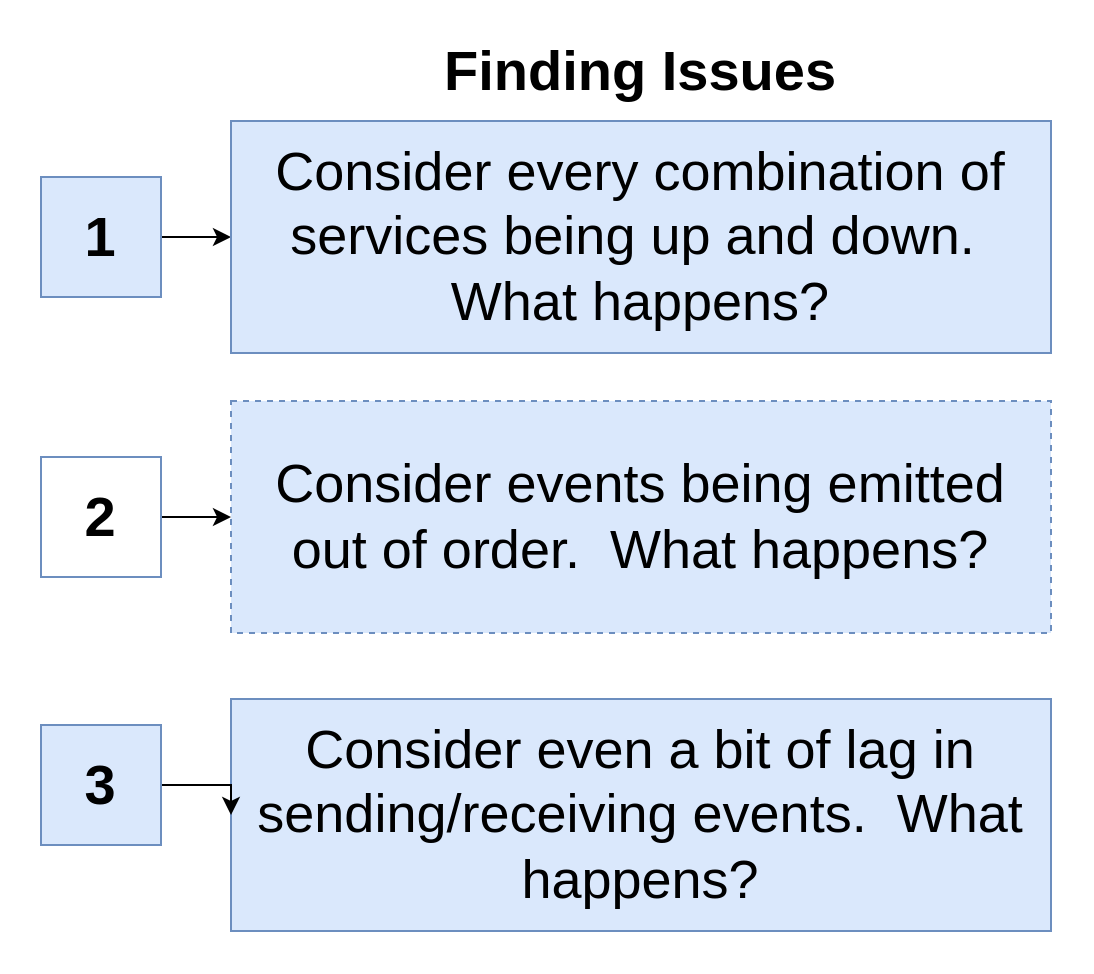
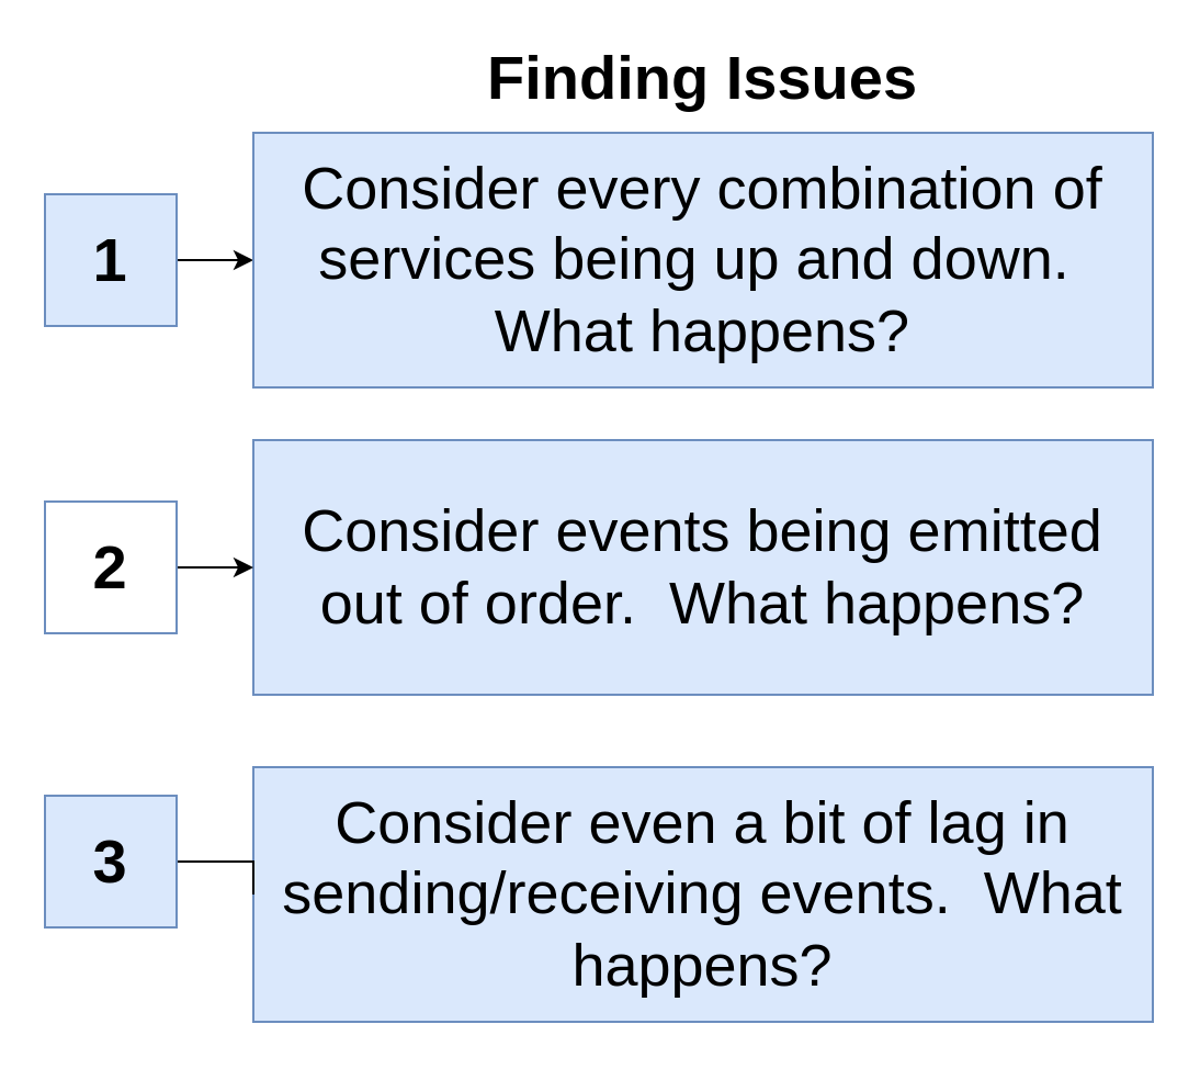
  <mxCell id="0" />
  <mxCell id="1" parent="0" />
  <mxCell id="2" value="Finding Issues" style="text;html=1;strokeColor=none;fillColor=none;align=center;verticalAlign=middle;whiteSpace=wrap;rounded=0;fontSize=28;fontStyle=1" parent="1" vertex="1"><mxGeometry x="180" y="20" width="280" height="30" as="geometry" /></mxCell>
- <mxCell id="3" value="Consider events being emitted out of order.&amp;nbsp; What happens?" style="rounded=0;whiteSpace=wrap;html=1;fontSize=27;align=center;fillColor=#dae8fc;strokeColor=#6c8ebf;dashed=1;" parent="1" vertex="1"><mxGeometry x="115" y="200" width="410" height="116" as="geometry" /></mxCell>
+ <mxCell id="3" value="Consider events being emitted out of order.&amp;nbsp; What happens?" style="rounded=0;whiteSpace=wrap;html=1;fontSize=27;align=center;fillColor=#dae8fc;strokeColor=#6c8ebf;" parent="1" vertex="1"><mxGeometry x="115" y="200" width="410" height="116" as="geometry" /></mxCell>
  <mxCell id="4" value="" style="edgeStyle=orthogonalEdgeStyle;rounded=0;orthogonalLoop=1;jettySize=auto;html=1;fontSize=27;" parent="1" source="5" target="8" edge="1"><mxGeometry relative="1" as="geometry" /></mxCell>
  <mxCell id="5" value="1" style="rounded=0;whiteSpace=wrap;html=1;fontSize=28;align=center;fillColor=#dae8fc;strokeColor=#6c8ebf;fontStyle=1" parent="1" vertex="1"><mxGeometry x="20" y="88" width="60" height="60" as="geometry" /></mxCell>
  <mxCell id="6" style="edgeStyle=orthogonalEdgeStyle;rounded=0;orthogonalLoop=1;jettySize=auto;html=1;exitX=1;exitY=0.5;exitDx=0;exitDy=0;entryX=0;entryY=0.5;entryDx=0;entryDy=0;fontSize=27;" parent="1" source="7" target="3" edge="1"><mxGeometry relative="1" as="geometry" /></mxCell>
  <mxCell id="7" value="2" style="rounded=0;whiteSpace=wrap;html=1;fontSize=28;align=center;fillColor=#ffffff;strokeColor=#6c8ebf;fontStyle=1;" parent="1" vertex="1"><mxGeometry x="20" y="228" width="60" height="60" as="geometry" /></mxCell>
  <mxCell id="8" value="Consider every combination of services being up and down.&amp;nbsp; What happens?" style="rounded=0;whiteSpace=wrap;html=1;fontSize=27;align=center;fillColor=#dae8fc;strokeColor=#6c8ebf;" parent="1" vertex="1"><mxGeometry x="115" y="60" width="410" height="116" as="geometry" /></mxCell>
  <mxCell id="9" value="Consider even a bit of lag in sending/receiving events.&amp;nbsp; What happens?" style="rounded=0;whiteSpace=wrap;html=1;fontSize=27;align=center;fillColor=#dae8fc;strokeColor=#6c8ebf;" parent="1" vertex="1"><mxGeometry x="115" y="349" width="410" height="116" as="geometry" /></mxCell>
- <mxCell id="10" style="edgeStyle=orthogonalEdgeStyle;rounded=0;orthogonalLoop=1;jettySize=auto;html=1;exitX=1;exitY=0.5;exitDx=0;exitDy=0;entryX=0;entryY=0.5;entryDx=0;entryDy=0;fontSize=27;" parent="1" source="11" target="9" edge="1"><mxGeometry relative="1" as="geometry" /></mxCell>
+ <mxCell id="10" style="edgeStyle=orthogonalEdgeStyle;rounded=0;orthogonalLoop=1;jettySize=auto;html=1;exitX=1;exitY=0.5;exitDx=0;exitDy=0;entryX=0;entryY=0.5;entryDx=0;entryDy=0;fontSize=27;endArrow=none;" parent="1" source="11" target="9" edge="1"><mxGeometry relative="1" as="geometry" /></mxCell>
  <mxCell id="11" value="3" style="rounded=0;whiteSpace=wrap;html=1;fontSize=28;align=center;fillColor=#dae8fc;strokeColor=#6c8ebf;fontStyle=1" parent="1" vertex="1"><mxGeometry x="20" y="362" width="60" height="60" as="geometry" /></mxCell>
